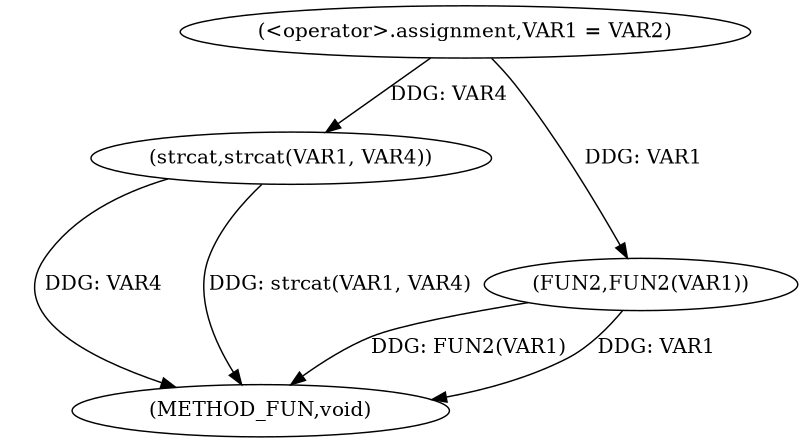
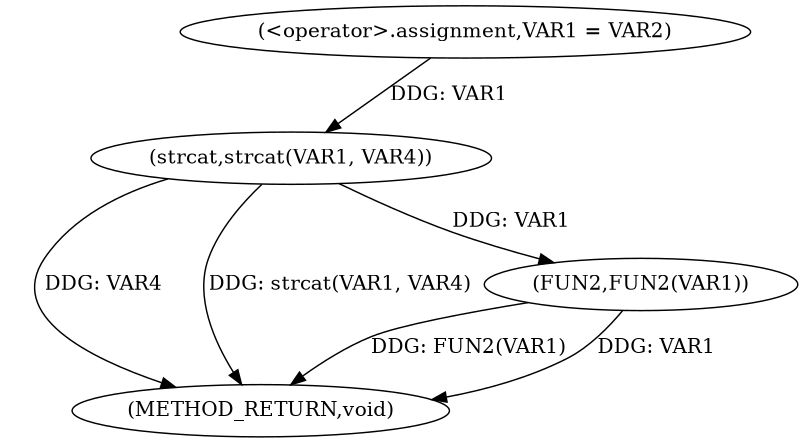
  digraph {
    n1 [label="(<operator>.assignment,VAR1 = VAR2)"]
    n2 [label="(strcat,strcat(VAR1, VAR4))"]
    n3 [label="(FUN2,FUN2(VAR1))"]
-   n4 [label="(METHOD_FUN,void)"]
-   n1 -> n2 [label="DDG: VAR4"]
-   n1 -> n3 [label="DDG: VAR1"]
+   n4 [label="(METHOD_RETURN,void)"]
+   n1 -> n2 [label="DDG: VAR1"]
+   n2 -> n3 [label="DDG: VAR1"]
    n2 -> n4 [label="DDG: VAR4"]
    n2 -> n4 [label="DDG: strcat(VAR1, VAR4)"]
    n3 -> n4 [label="DDG: FUN2(VAR1)"]
    n3 -> n4 [label="DDG: VAR1"]
  }
